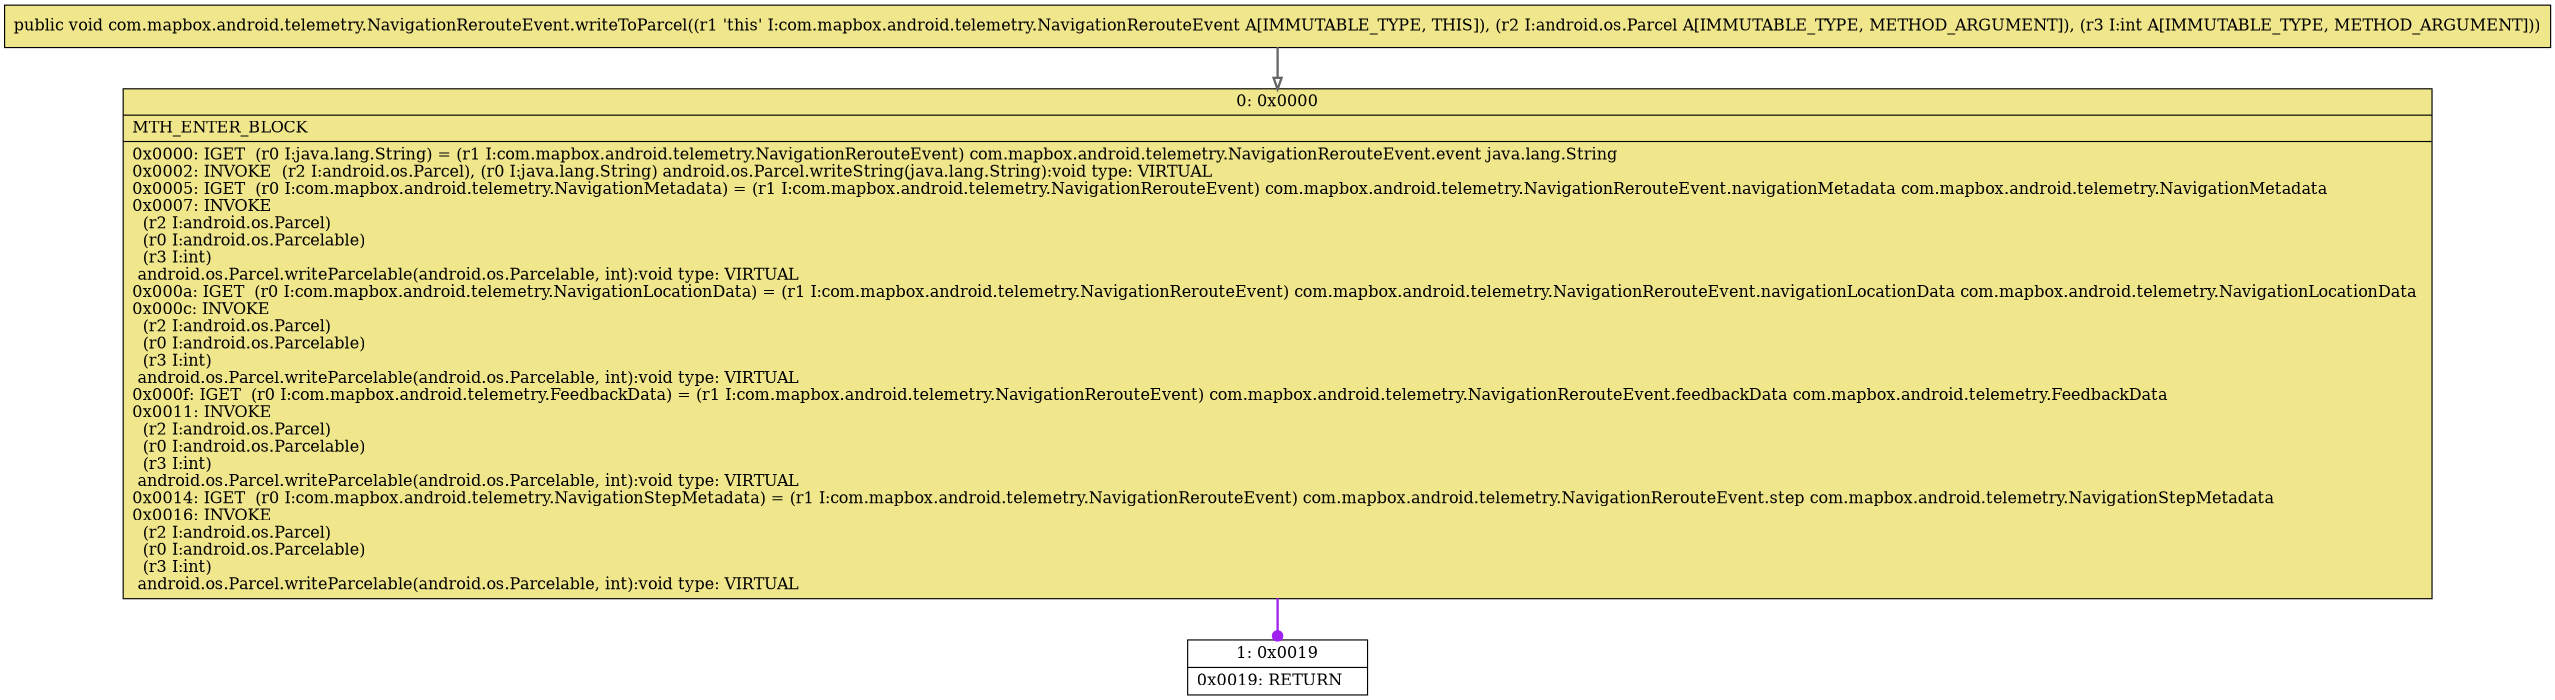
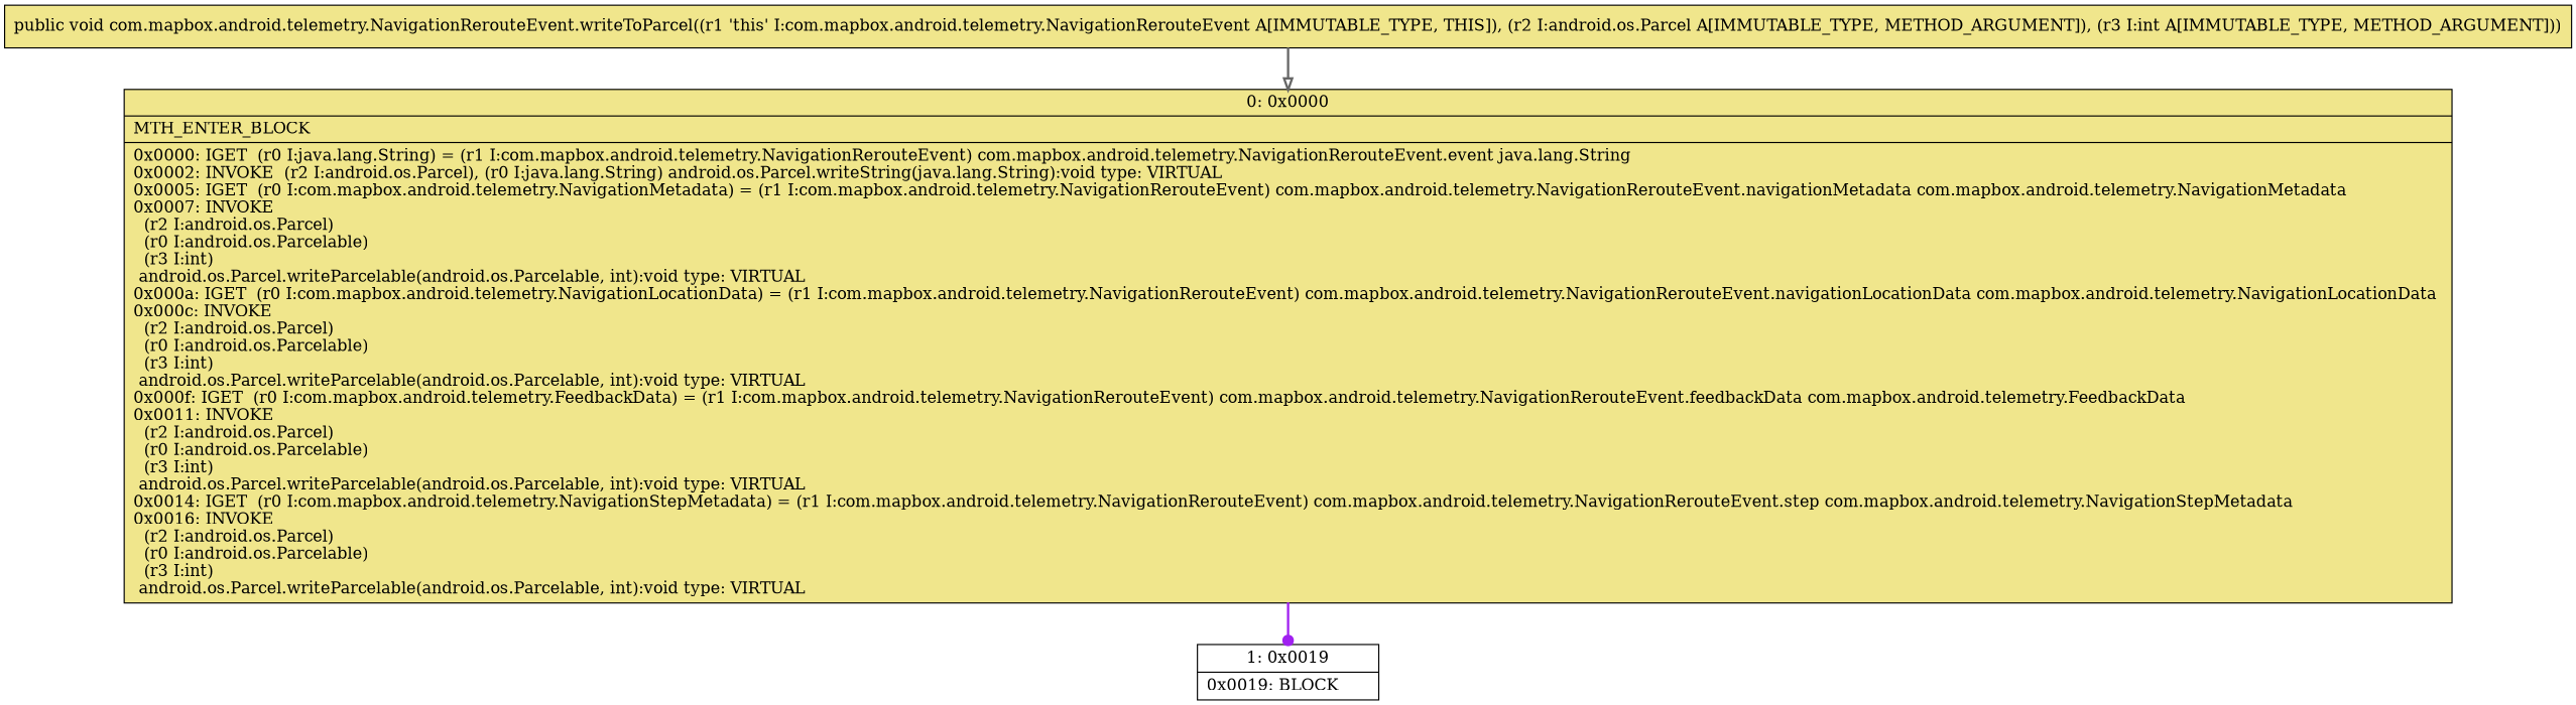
  digraph {
    node [shape=record style=filled fillcolor=khaki]
    edge [style=bold]
    n1 [label="{0\:\ 0x0000|MTH_ENTER_BLOCK\l|0x0000: IGET  (r0 I:java.lang.String) = (r1 I:com.mapbox.android.telemetry.NavigationRerouteEvent) com.mapbox.android.telemetry.NavigationRerouteEvent.event java.lang.String \l0x0002: INVOKE  (r2 I:android.os.Parcel), (r0 I:java.lang.String) android.os.Parcel.writeString(java.lang.String):void type: VIRTUAL \l0x0005: IGET  (r0 I:com.mapbox.android.telemetry.NavigationMetadata) = (r1 I:com.mapbox.android.telemetry.NavigationRerouteEvent) com.mapbox.android.telemetry.NavigationRerouteEvent.navigationMetadata com.mapbox.android.telemetry.NavigationMetadata \l0x0007: INVOKE  \l  (r2 I:android.os.Parcel)\l  (r0 I:android.os.Parcelable)\l  (r3 I:int)\l android.os.Parcel.writeParcelable(android.os.Parcelable, int):void type: VIRTUAL \l0x000a: IGET  (r0 I:com.mapbox.android.telemetry.NavigationLocationData) = (r1 I:com.mapbox.android.telemetry.NavigationRerouteEvent) com.mapbox.android.telemetry.NavigationRerouteEvent.navigationLocationData com.mapbox.android.telemetry.NavigationLocationData \l0x000c: INVOKE  \l  (r2 I:android.os.Parcel)\l  (r0 I:android.os.Parcelable)\l  (r3 I:int)\l android.os.Parcel.writeParcelable(android.os.Parcelable, int):void type: VIRTUAL \l0x000f: IGET  (r0 I:com.mapbox.android.telemetry.FeedbackData) = (r1 I:com.mapbox.android.telemetry.NavigationRerouteEvent) com.mapbox.android.telemetry.NavigationRerouteEvent.feedbackData com.mapbox.android.telemetry.FeedbackData \l0x0011: INVOKE  \l  (r2 I:android.os.Parcel)\l  (r0 I:android.os.Parcelable)\l  (r3 I:int)\l android.os.Parcel.writeParcelable(android.os.Parcelable, int):void type: VIRTUAL \l0x0014: IGET  (r0 I:com.mapbox.android.telemetry.NavigationStepMetadata) = (r1 I:com.mapbox.android.telemetry.NavigationRerouteEvent) com.mapbox.android.telemetry.NavigationRerouteEvent.step com.mapbox.android.telemetry.NavigationStepMetadata \l0x0016: INVOKE  \l  (r2 I:android.os.Parcel)\l  (r0 I:android.os.Parcelable)\l  (r3 I:int)\l android.os.Parcel.writeParcelable(android.os.Parcelable, int):void type: VIRTUAL \l}"]
-   n2 [label="{1\:\ 0x0019|0x0019: RETURN   \l}" fillcolor=white]
+   n2 [label="{1\:\ 0x0019|0x0019: BLOCK   \l}" fillcolor=white]
    n3 [label="{public void com.mapbox.android.telemetry.NavigationRerouteEvent.writeToParcel((r1 'this' I:com.mapbox.android.telemetry.NavigationRerouteEvent A[IMMUTABLE_TYPE, THIS]), (r2 I:android.os.Parcel A[IMMUTABLE_TYPE, METHOD_ARGUMENT]), (r3 I:int A[IMMUTABLE_TYPE, METHOD_ARGUMENT])) }"]
    n1 -> n2 [color=purple arrowhead=dot]
    n3 -> n1 [color=gray40 arrowhead=onormal]
  }
